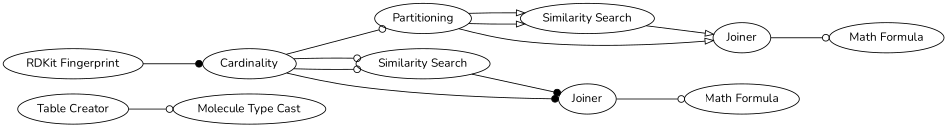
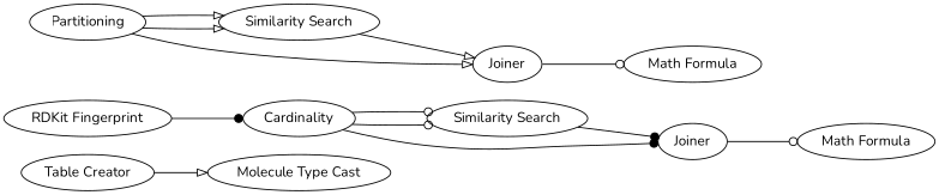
  digraph {
    fontname=Nunito
    rankdir=LR
    node [fontname=Nunito]
    edge [arrowhead=onormal fontname=Nunito]
    n1 [label="Table Creator"]
    n2 [label="Molecule Type Cast"]
    n3 [label="RDKit Fingerprint"]
    n4 [label=Cardinality]
    n5 [label=Partitioning]
    n6 [label="Similarity Search"]
    n7 [label=Joiner]
    n8 [label="Math Formula"]
    n9 [label="Similarity Search"]
    n10 [label=Joiner]
    n11 [label="Math Formula"]
-   n1 -> n2 [arrowhead=odot]
+   n1 -> n2
    n3 -> n4 [arrowhead=dot]
-   n4 -> n5 [arrowhead=odot]
    n4 -> n9 [arrowhead=odot]
    n4 -> n9 [arrowhead=odot]
    n4 -> n10 [arrowhead=dot]
    n5 -> n6
    n5 -> n6
    n5 -> n7
    n6 -> n7
    n7 -> n8 [arrowhead=odot]
    n9 -> n10 [arrowhead=dot]
    n10 -> n11 [arrowhead=odot]
  }
